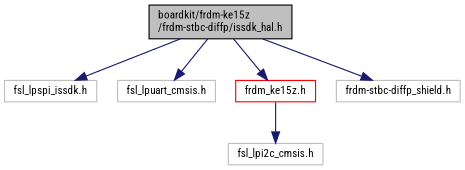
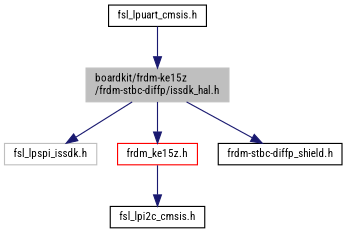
  digraph {
    fontname="Roboto Condensed"
    node [color=grey75 fillcolor=white fontname="Roboto Condensed" fontsize=10 shape=record style=filled]
    edge [color=midnightblue fontname="Roboto Condensed" fontsize=10 labelfontname=Helvetica labelfontsize=10 style=solid]
-   n1 [color=black fillcolor=grey75 fontcolor=black height=0.2 label="boardkit/frdm-ke15z\l/frdm-stbc-diffp/issdk_hal.h" width=0.4]
+   n1 [fillcolor=grey75 fontcolor=black height=0.2 label="boardkit/frdm-ke15z\l/frdm-stbc-diffp/issdk_hal.h" width=0.4]
    n2 [height=0.2 label="fsl_lpspi_issdk.h" width=0.4]
-   n3 [height=0.2 label="fsl_lpuart_cmsis.h" width=0.4]
+   n3 [color=black height=0.2 label="fsl_lpuart_cmsis.h" width=0.4]
    n4 [color=red height=0.2 label="frdm_ke15z.h" width=0.4]
-   n5 [height=0.2 label="frdm-stbc-diffp_shield.h" width=0.4]
-   n6 [height=0.2 label="fsl_lpi2c_cmsis.h" width=0.4]
+   n5 [color=black height=0.2 label="frdm-stbc-diffp_shield.h" width=0.4]
+   n6 [color=black height=0.2 label="fsl_lpi2c_cmsis.h" width=0.4]
    n1 -> n2
-   n1 -> n3
+   n3 -> n1
    n1 -> n4
    n1 -> n5
    n4 -> n6
  }
